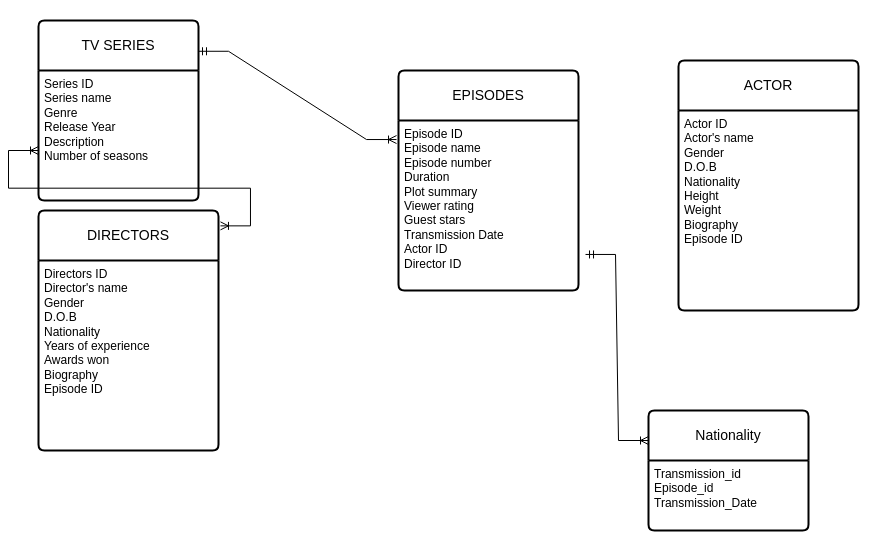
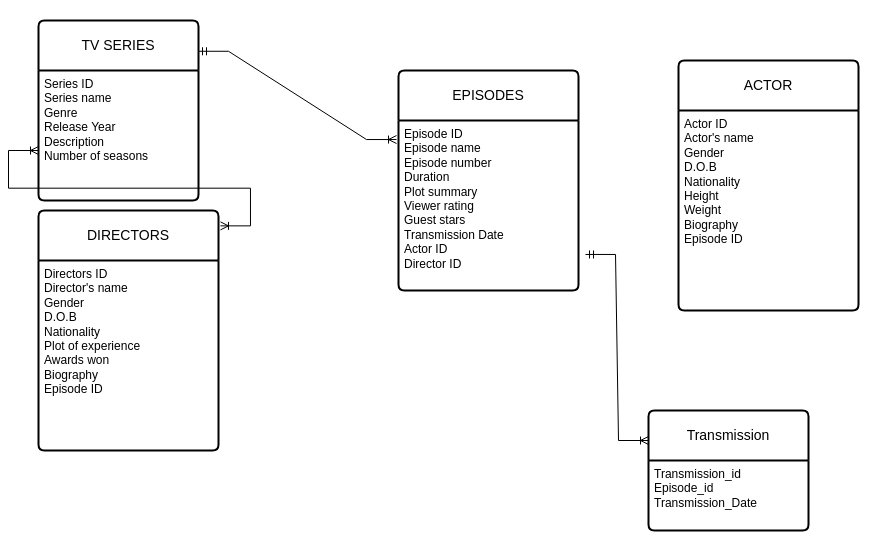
  <mxCell id="0" value="" />
  <mxCell id="1" parent="0" />
  <mxCell id="2" value="TV SERIES" style="swimlane;childLayout=stackLayout;horizontal=1;startSize=50;horizontalStack=0;rounded=1;fontSize=14;fontStyle=0;strokeWidth=2;resizeParent=0;resizeLast=1;shadow=0;dashed=0;align=center;arcSize=4;whiteSpace=wrap;html=1;" parent="1" vertex="1"><mxGeometry x="20" y="20" width="160" height="180" as="geometry" /></mxCell>
  <mxCell id="3" value="Series ID&lt;br&gt;Series name&lt;br&gt;Genre&lt;br&gt;Release Year&lt;br&gt;Description&lt;br&gt;Number of seasons" style="align=left;strokeColor=none;fillColor=none;spacingLeft=4;fontSize=12;verticalAlign=top;resizable=0;rotatable=0;part=1;html=1;" parent="2" vertex="1"><mxGeometry y="50" width="160" height="130" as="geometry" /></mxCell>
  <mxCell id="4" value="EPISODES" style="swimlane;childLayout=stackLayout;horizontal=1;startSize=50;horizontalStack=0;rounded=1;fontSize=14;fontStyle=0;strokeWidth=2;resizeParent=0;resizeLast=1;shadow=0;dashed=0;align=center;arcSize=4;whiteSpace=wrap;html=1;" parent="1" vertex="1"><mxGeometry x="380" y="70" width="180" height="220" as="geometry" /></mxCell>
  <mxCell id="5" value="Episode ID&lt;br&gt;Episode name&lt;br&gt;Episode number&lt;br&gt;Duration&lt;br&gt;Plot summary&lt;br&gt;Viewer rating&lt;br&gt;Guest stars&lt;br&gt;Transmission Date&lt;br&gt;Actor ID&lt;br&gt;Director ID&lt;div&gt;&lt;br/&gt;&lt;/div&gt;" style="align=left;strokeColor=none;fillColor=none;spacingLeft=4;fontSize=12;verticalAlign=top;resizable=0;rotatable=0;part=1;html=1;" parent="4" vertex="1"><mxGeometry y="50" width="180" height="170" as="geometry" /></mxCell>
  <mxCell id="6" value="DIRECTORS" style="swimlane;childLayout=stackLayout;horizontal=1;startSize=50;horizontalStack=0;rounded=1;fontSize=14;fontStyle=0;strokeWidth=2;resizeParent=0;resizeLast=1;shadow=0;dashed=0;align=center;arcSize=4;whiteSpace=wrap;html=1;" parent="1" vertex="1"><mxGeometry x="20" y="210" width="180" height="240" as="geometry" /></mxCell>
- <mxCell id="7" value="Directors ID&lt;br&gt;Director's name&lt;br&gt;Gender&lt;br&gt;D.O.B&lt;br&gt;Nationality&lt;br&gt;Years of experience&lt;br&gt;Awards won&lt;br&gt;Biography&lt;br&gt;Episode ID&lt;div&gt;&lt;br/&gt;&lt;/div&gt;" style="align=left;strokeColor=none;fillColor=none;spacingLeft=4;fontSize=12;verticalAlign=top;resizable=0;rotatable=0;part=1;html=1;" parent="6" vertex="1"><mxGeometry y="50" width="180" height="190" as="geometry" /></mxCell>
+ <mxCell id="7" value="Directors ID&lt;br&gt;Director's name&lt;br&gt;Gender&lt;br&gt;D.O.B&lt;br&gt;Nationality&lt;br&gt;Plot of experience&lt;br&gt;Awards won&lt;br&gt;Biography&lt;br&gt;Episode ID&lt;div&gt;&lt;br/&gt;&lt;/div&gt;" style="align=left;strokeColor=none;fillColor=none;spacingLeft=4;fontSize=12;verticalAlign=top;resizable=0;rotatable=0;part=1;html=1;" parent="6" vertex="1"><mxGeometry y="50" width="180" height="190" as="geometry" /></mxCell>
  <mxCell id="8" value="" style="edgeStyle=entityRelationEdgeStyle;fontSize=12;html=1;endArrow=ERoneToMany;startArrow=ERmandOne;rounded=0;exitX=1.016;exitY=0.171;exitDx=0;exitDy=0;exitPerimeter=0;entryX=-0.011;entryY=0.112;entryDx=0;entryDy=0;entryPerimeter=0;" parent="1" edge="1" target="5"><mxGeometry width="100" height="100" relative="1" as="geometry"><mxPoint x="180" y="50.78" as="sourcePoint" /><mxPoint x="357.44" y="220" as="targetPoint" /><Array as="points"><mxPoint x="167.44" y="51" /><mxPoint x="440" y="170" /><mxPoint x="370" y="130" /><mxPoint x="370" y="110" /><mxPoint x="380" y="170" /></Array></mxGeometry></mxCell>
  <mxCell id="9" value="ACTOR" style="swimlane;childLayout=stackLayout;horizontal=1;startSize=50;horizontalStack=0;rounded=1;fontSize=14;fontStyle=0;strokeWidth=2;resizeParent=0;resizeLast=1;shadow=0;dashed=0;align=center;arcSize=4;whiteSpace=wrap;html=1;" parent="1" vertex="1"><mxGeometry x="660" y="60" width="180" height="250" as="geometry" /></mxCell>
  <mxCell id="10" value="Actor ID&lt;br&gt;Actor's name&lt;br&gt;Gender&lt;br&gt;D.O.B&lt;br&gt;Nationality&lt;br&gt;Height&lt;br&gt;Weight&lt;br&gt;Biography&lt;br&gt;Episode ID&lt;div&gt;&lt;br/&gt;&lt;/div&gt;" style="align=left;strokeColor=none;fillColor=none;spacingLeft=4;fontSize=12;verticalAlign=top;resizable=0;rotatable=0;part=1;html=1;" parent="9" vertex="1"><mxGeometry y="50" width="180" height="200" as="geometry" /></mxCell>
- <mxCell id="11" value="Nationality" style="swimlane;childLayout=stackLayout;horizontal=1;startSize=50;horizontalStack=0;rounded=1;fontSize=14;fontStyle=0;strokeWidth=2;resizeParent=0;resizeLast=1;shadow=0;dashed=0;align=center;arcSize=4;whiteSpace=wrap;html=1;" parent="1" vertex="1"><mxGeometry x="630" y="410" width="160" height="120" as="geometry" /></mxCell>
+ <mxCell id="11" value="Transmission" style="swimlane;childLayout=stackLayout;horizontal=1;startSize=50;horizontalStack=0;rounded=1;fontSize=14;fontStyle=0;strokeWidth=2;resizeParent=0;resizeLast=1;shadow=0;dashed=0;align=center;arcSize=4;whiteSpace=wrap;html=1;" parent="1" vertex="1"><mxGeometry x="630" y="410" width="160" height="120" as="geometry" /></mxCell>
  <mxCell id="12" value="Transmission_id&lt;br&gt;Episode_id&lt;br&gt;Transmission_Date" style="align=left;strokeColor=none;fillColor=none;spacingLeft=4;fontSize=12;verticalAlign=top;resizable=0;rotatable=0;part=1;html=1;" parent="11" vertex="1"><mxGeometry y="50" width="160" height="70" as="geometry" /></mxCell>
  <mxCell id="13" value="" style="edgeStyle=entityRelationEdgeStyle;fontSize=12;html=1;endArrow=ERoneToMany;startArrow=ERoneToMany;rounded=0;exitX=1.011;exitY=0.064;exitDx=0;exitDy=0;exitPerimeter=0;" parent="1" source="6" edge="1"><mxGeometry width="100" height="100" relative="1" as="geometry"><mxPoint x="-80" y="250" as="sourcePoint" /><mxPoint x="20" y="150" as="targetPoint" /></mxGeometry></mxCell>
  <mxCell id="14" value="" style="edgeStyle=entityRelationEdgeStyle;fontSize=12;html=1;endArrow=ERoneToMany;startArrow=ERmandOne;rounded=0;entryX=0;entryY=0.25;entryDx=0;entryDy=0;exitX=1.039;exitY=0.788;exitDx=0;exitDy=0;exitPerimeter=0;" parent="1" target="11" edge="1" source="5"><mxGeometry width="100" height="100" relative="1" as="geometry"><mxPoint x="540" y="380" as="sourcePoint" /><mxPoint x="640" y="280" as="targetPoint" /></mxGeometry></mxCell>
